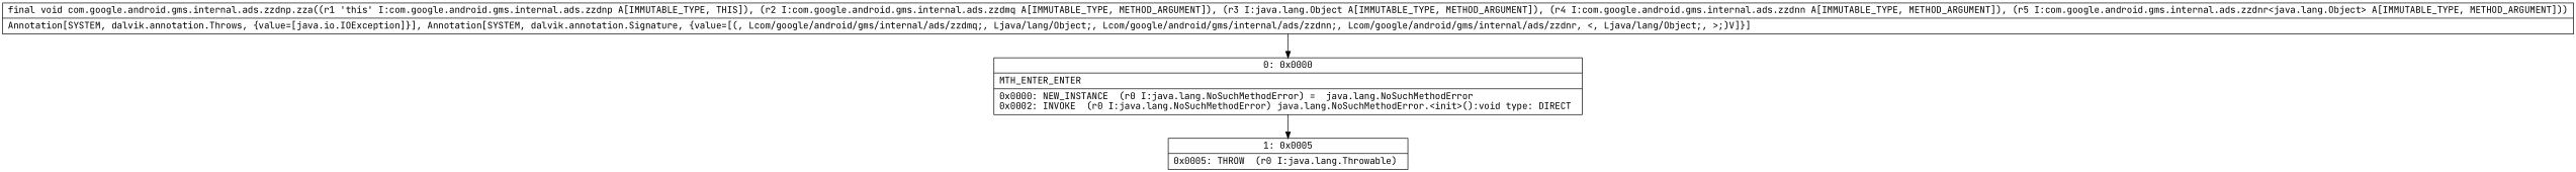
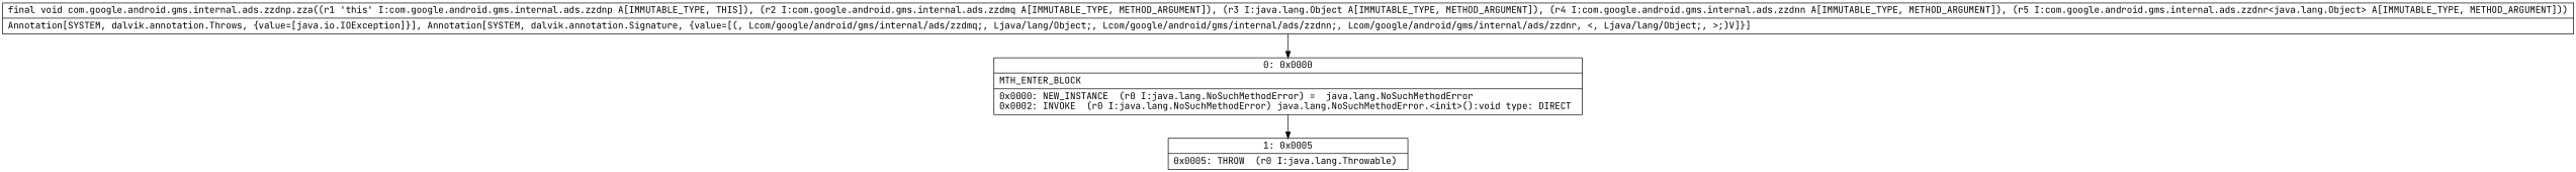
  digraph {
    fontname="JetBrains Mono"
    node [shape=record fontname="JetBrains Mono"]
    edge [fontname="JetBrains Mono"]
-   n1 [label="{0\:\ 0x0000|MTH_ENTER_ENTER\l|0x0000: NEW_INSTANCE  (r0 I:java.lang.NoSuchMethodError) =  java.lang.NoSuchMethodError \l0x0002: INVOKE  (r0 I:java.lang.NoSuchMethodError) java.lang.NoSuchMethodError.\<init\>():void type: DIRECT \l}"]
+   n1 [label="{0\:\ 0x0000|MTH_ENTER_BLOCK\l|0x0000: NEW_INSTANCE  (r0 I:java.lang.NoSuchMethodError) =  java.lang.NoSuchMethodError \l0x0002: INVOKE  (r0 I:java.lang.NoSuchMethodError) java.lang.NoSuchMethodError.\<init\>():void type: DIRECT \l}"]
    n2 [label="{1\:\ 0x0005|0x0005: THROW  (r0 I:java.lang.Throwable) \l}"]
    n3 [label="{final void com.google.android.gms.internal.ads.zzdnp.zza((r1 'this' I:com.google.android.gms.internal.ads.zzdnp A[IMMUTABLE_TYPE, THIS]), (r2 I:com.google.android.gms.internal.ads.zzdmq A[IMMUTABLE_TYPE, METHOD_ARGUMENT]), (r3 I:java.lang.Object A[IMMUTABLE_TYPE, METHOD_ARGUMENT]), (r4 I:com.google.android.gms.internal.ads.zzdnn A[IMMUTABLE_TYPE, METHOD_ARGUMENT]), (r5 I:com.google.android.gms.internal.ads.zzdnr\<java.lang.Object\> A[IMMUTABLE_TYPE, METHOD_ARGUMENT]))  | Annotation[SYSTEM, dalvik.annotation.Throws, \{value=[java.io.IOException]\}], Annotation[SYSTEM, dalvik.annotation.Signature, \{value=[(, Lcom\/google\/android\/gms\/internal\/ads\/zzdmq;, Ljava\/lang\/Object;, Lcom\/google\/android\/gms\/internal\/ads\/zzdnn;, Lcom\/google\/android\/gms\/internal\/ads\/zzdnr, \<, Ljava\/lang\/Object;, \>;)V]\}]\l}"]
    n1 -> n2
    n3 -> n1
  }
